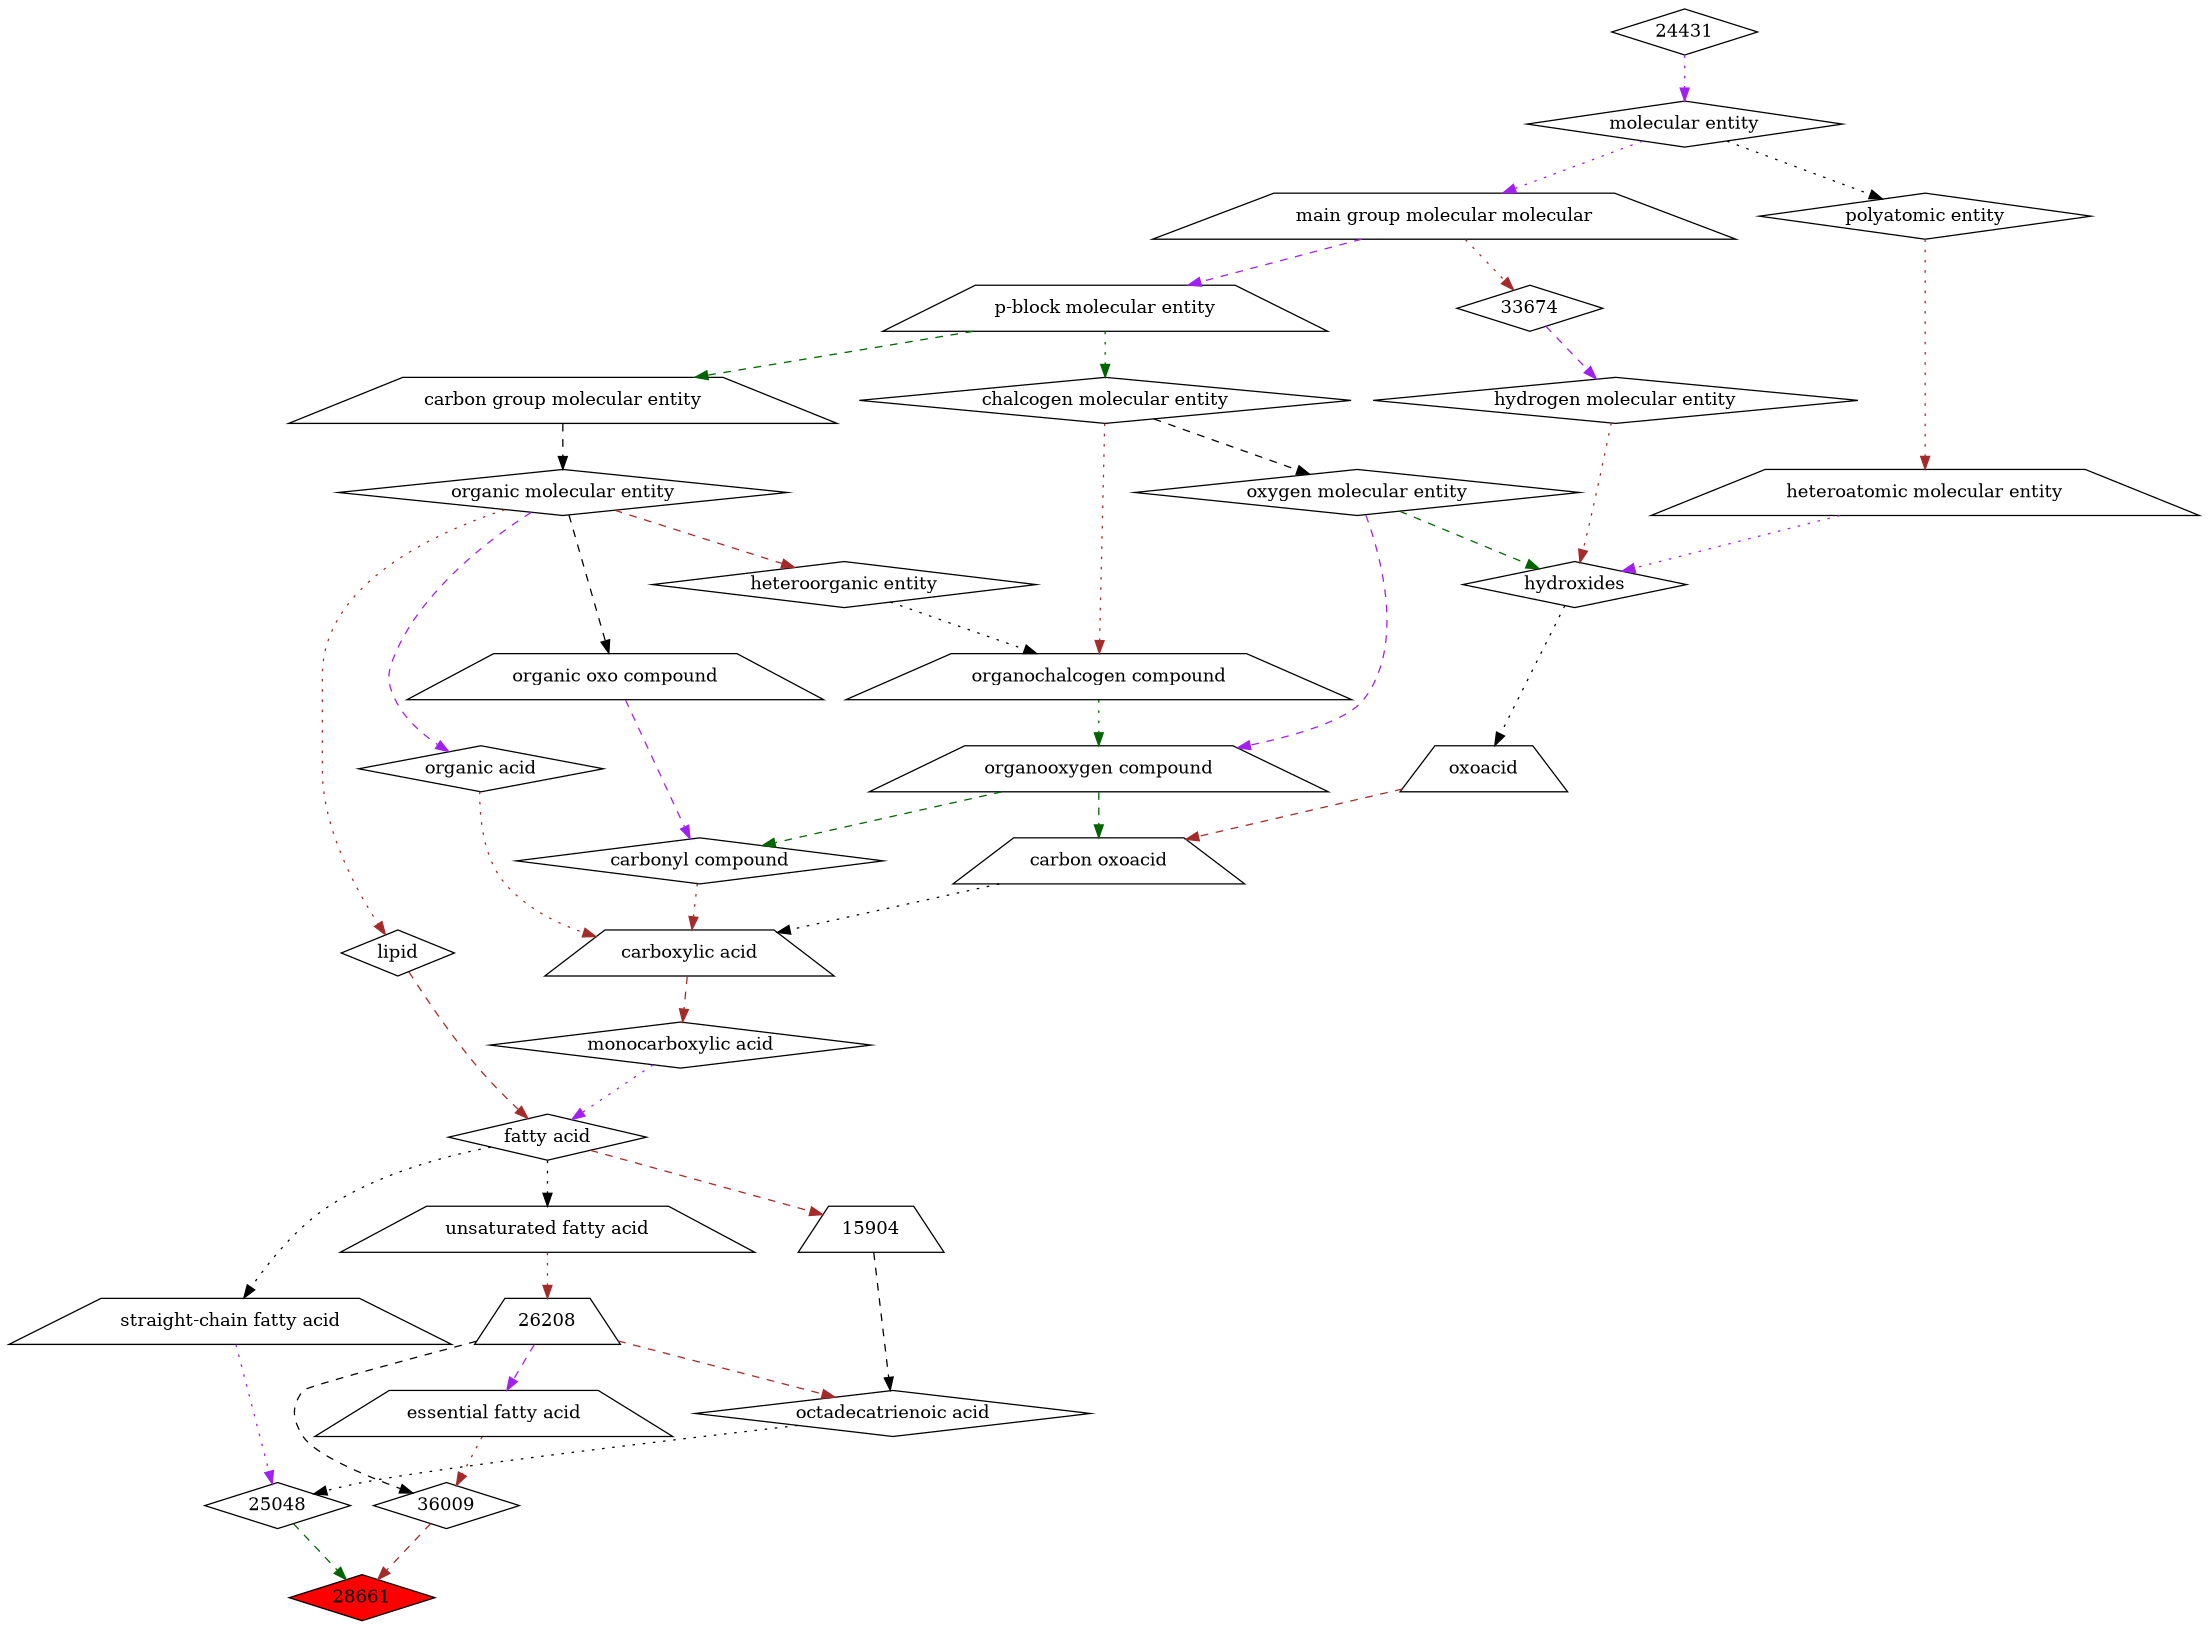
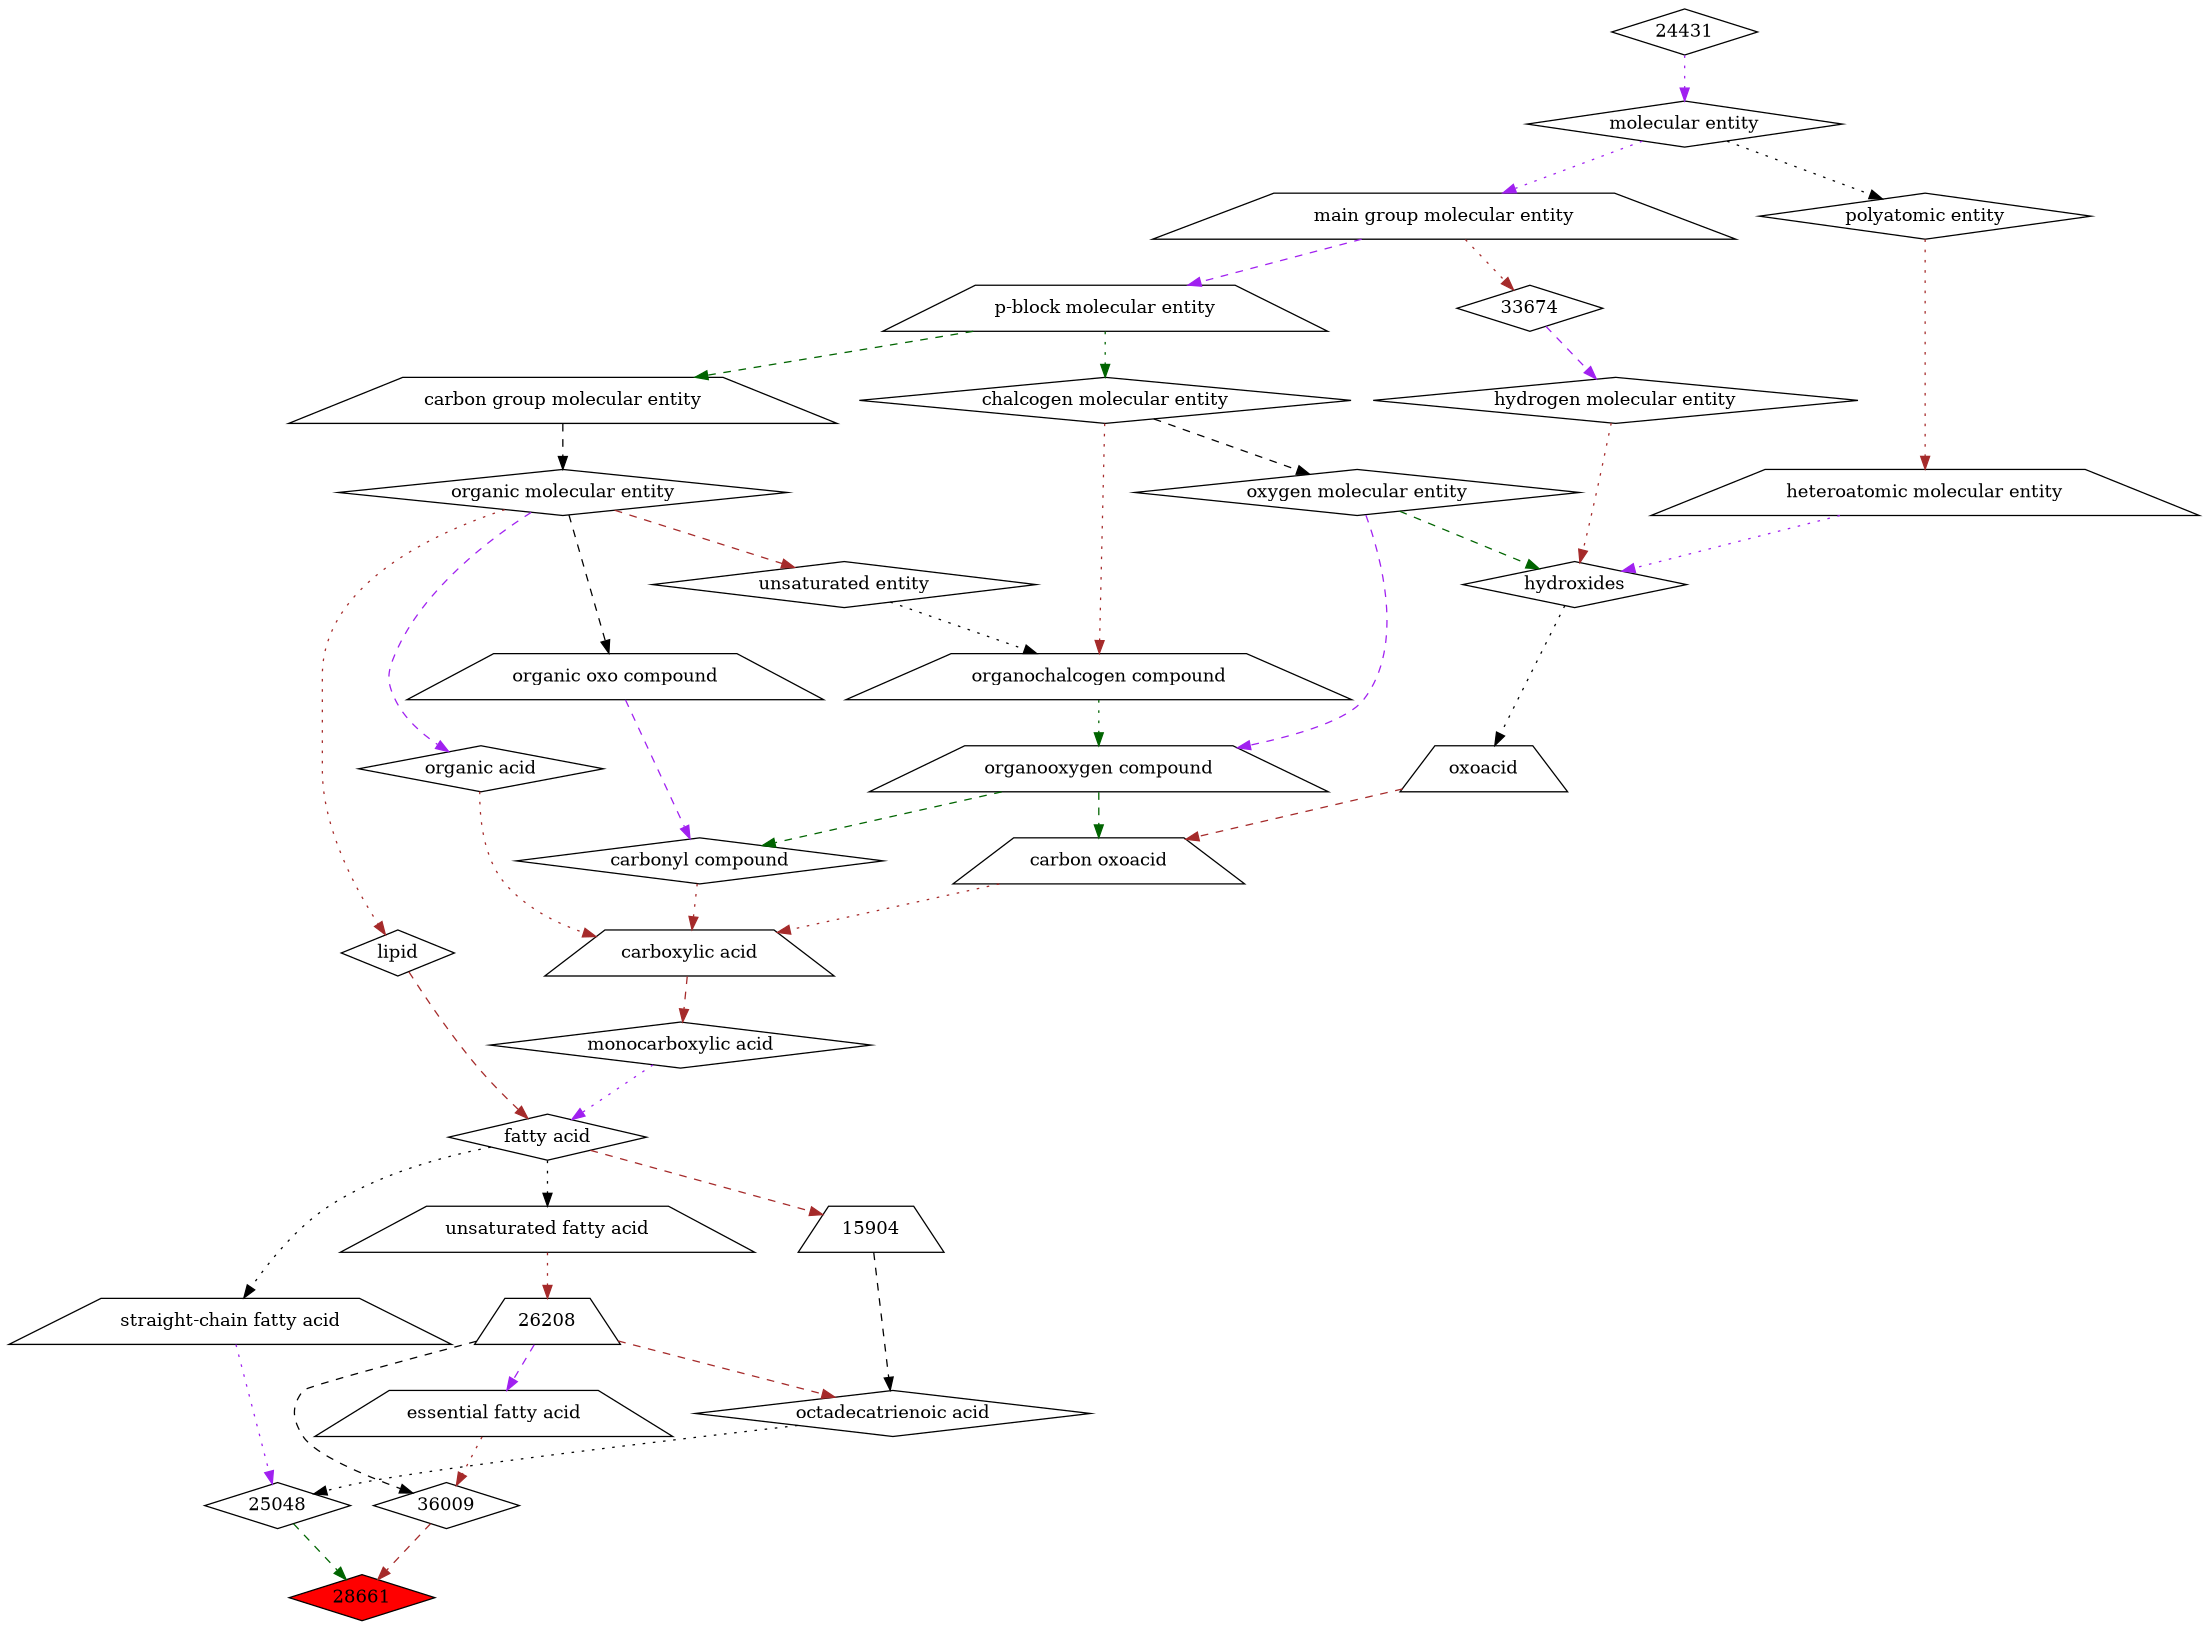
  digraph {
    node [shape=diamond]
    edge [color=brown style=dashed]
    n1 [fillcolor=red label=28661 style=filled]
    n2 [label=36009]
    n3 [label=25048]
    n4 [label=26208 shape=trapezium]
    n5 [label="essential fatty acid" shape=trapezium]
    n6 [label="octadecatrienoic acid"]
    n7 [label="straight-chain fatty acid" shape=trapezium]
    n8 [label="unsaturated fatty acid" shape=trapezium]
    n9 [label="fatty acid"]
    n10 [label=15904 shape=trapezium]
    n11 [label="monocarboxylic acid"]
    n12 [label=lipid]
    n13 [label="carboxylic acid" shape=trapezium]
    n14 [label="organic molecular entity"]
    n15 [label="organic acid"]
    n16 [label="organic oxo compound" shape=trapezium]
-   n17 [label="heteroorganic entity"]
+   n17 [label="unsaturated entity"]
    n18 [label="carbonyl compound"]
    n19 [label="organochalcogen compound" shape=trapezium]
    n20 [label="carbon oxoacid" shape=trapezium]
    n21 [label="carbon group molecular entity" shape=trapezium]
    n22 [label="organooxygen compound" shape=trapezium]
    n23 [label=oxoacid shape=trapezium]
    n24 [label="p-block molecular entity" shape=trapezium]
    n25 [label="chalcogen molecular entity"]
    n26 [label="oxygen molecular entity"]
    n27 [label=hydroxides]
-   n28 [label="main group molecular molecular" shape=trapezium]
+   n28 [label="main group molecular entity" shape=trapezium]
    n29 [label=33674]
    n30 [label="hydrogen molecular entity"]
    n31 [label="heteroatomic molecular entity" shape=trapezium]
    n32 [label="molecular entity"]
    n33 [label="polyatomic entity"]
    n34 [label=24431]
    n2 -> n1
    n3 -> n1 [color=darkgreen]
    n4 -> n2 [color=black]
    n4 -> n5 [color=purple]
    n4 -> n6
    n5 -> n2 [style=dotted]
    n6 -> n3 [color=black style=dotted]
    n7 -> n3 [color=purple style=dotted]
    n8 -> n4 [style=dotted]
    n9 -> n7 [color=black style=dotted]
    n9 -> n8 [color=black style=dotted]
    n9 -> n10
    n10 -> n6 [color=black]
    n11 -> n9 [color=purple style=dotted]
    n12 -> n9
    n13 -> n11
    n14 -> n12 [style=dotted]
    n14 -> n15 [color=purple]
    n14 -> n16 [color=black]
    n14 -> n17
    n15 -> n13 [style=dotted]
    n16 -> n18 [color=purple]
    n17 -> n19 [color=black style=dotted]
    n18 -> n13 [style=dotted]
    n19 -> n22 [color=darkgreen style=dotted]
-   n20 -> n13 [color=black style=dotted]
+   n20 -> n13 [style=dotted]
    n21 -> n14 [color=black]
    n22 -> n18 [color=darkgreen]
    n22 -> n20 [color=darkgreen]
    n23 -> n20
    n24 -> n21 [color=darkgreen]
    n24 -> n25 [color=darkgreen style=dotted]
    n25 -> n19 [style=dotted]
    n25 -> n26 [color=black]
    n26 -> n22 [color=purple]
    n26 -> n27 [color=darkgreen]
    n27 -> n23 [color=black style=dotted]
    n28 -> n24 [color=purple]
    n28 -> n29 [style=dotted]
    n29 -> n30 [color=purple]
    n30 -> n27 [style=dotted]
    n31 -> n27 [color=purple style=dotted]
    n32 -> n28 [color=purple style=dotted]
    n32 -> n33 [color=black style=dotted]
    n33 -> n31 [style=dotted]
    n34 -> n32 [color=purple style=dotted]
  }
